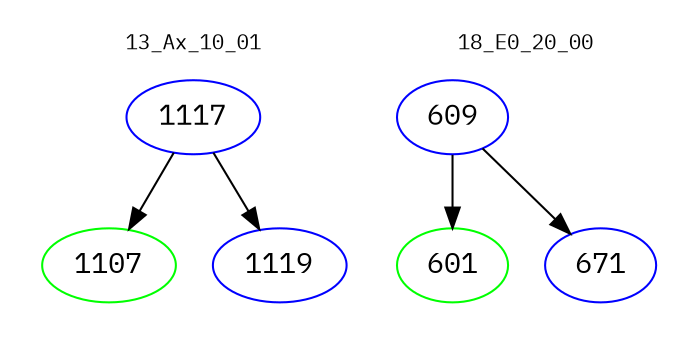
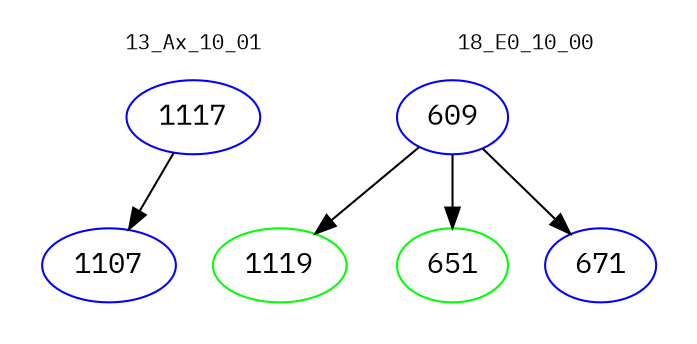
  digraph {
    fontname="IBM Plex Mono"
    node [color=blue fontname="IBM Plex Mono"]
    edge [color=black fontname="IBM Plex Mono"]
    n1 [label=1117]
-   n2 [color=green label=1107]
-   n3 [label=1119]
+   n2 [label=1107]
+   n3 [color=green label=1119]
    n4 [label=609]
-   n5 [color=green label=601]
+   n5 [color=green label=651]
    n6 [label=671]
    subgraph cluster_1 {
      color=white
      fontsize=10
      label="13_Ax_10_01"
      n1
      n2
      n3
    }
    subgraph cluster_2 {
      color=white
      fontsize=10
-     label="18_E0_20_00"
+     label="18_E0_10_00"
      n4
      n5
      n6
    }
    n1 -> n2
-   n1 -> n3
+   n4 -> n3
    n4 -> n5
    n4 -> n6
  }
